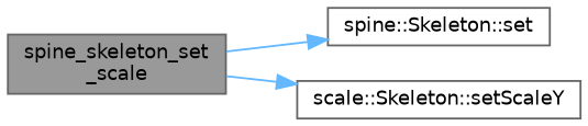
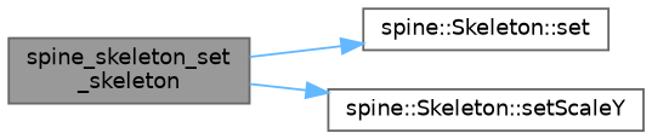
  digraph {
    rankdir=LR
    node [color=grey40 fillcolor=white fontname=Helvetica fontsize=10 shape=box style=filled]
    edge [color=steelblue1 fontname=Helvetica fontsize=10 labelfontname=Helvetica labelfontsize=10 style=solid]
-   n1 [color=gray40 fillcolor=grey60 fontcolor=black height=0.2 label="spine_skeleton_set\l_scale" width=0.4]
+   n1 [color=gray40 fillcolor=grey60 fontcolor=black height=0.2 label="spine_skeleton_set\l_skeleton" width=0.4]
    n2 [height=0.2 label="spine::Skeleton::set" width=0.4]
-   n3 [height=0.2 label="scale::Skeleton::setScaleY" width=0.4]
+   n3 [height=0.2 label="spine::Skeleton::setScaleY" width=0.4]
    n1 -> n2
    n1 -> n3
  }
